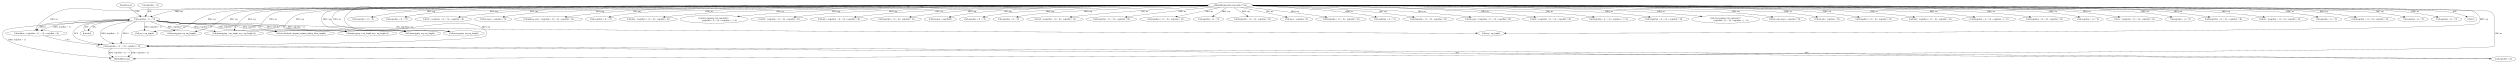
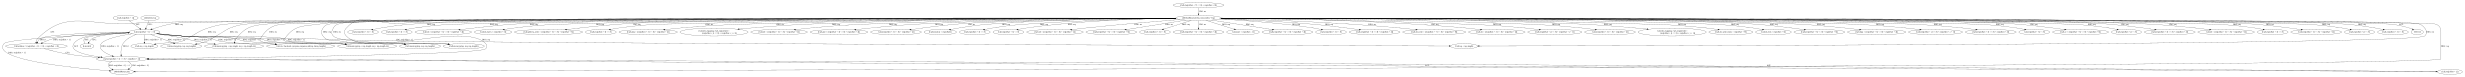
  digraph {
    fontname="Liberation Serif"
    node [fontname="Liberation Serif"]
    edge [fontname="Liberation Serif"]
    n1 [label="(Call,(req[offset + 1] << 8) + req[offset + 2])"]
    n2 [label="(Call,req[offset + 2])"]
    n3 [label="(MethodReturn,int)"]
    n4 [label="(Call,address = (req[offset + 1] << 8) + req[offset + 2])"]
    n5 [label="(Call,req[offset + 1] << 8)"]
    n6 [label="(Call,memcpy(rsp + rsp_length, req + rsp_length, 4))"]
    n7 [label="(Call,req + rsp_length)"]
    n8 [label="(Call,memcpy(rsp, req, req_length))"]
    n9 [label="(Call,memcpy(rsp + rsp_length, req + rsp_length, 4))"]
    n10 [label="(Literal,8)"]
    n11 [label="(Call,ctx->backend->prepare_response_tid(req, &req_length))"]
    n12 [label="(Call,memcpy(rsp, req, req_length))"]
    n13 [label="(Call,memcpy(rsp, req, req_length))"]
    n14 [label="(Call,req + rsp_length)"]
    n15 [label="(MethodParameterIn,const uint8_t *req)"]
    n16 [label="(Call,req[offset + 3] << 8)"]
    n17 [label="(Call,req[offset + 3] << 8)"]
    n18 [label="(Call,nb = (req[offset + 3] << 8) + req[offset + 4])"]
    n19 [label="(Call,nb_bytes = req[offset + 5])"]
    n20 [label="(Call,address_write = (req[offset + 5] << 8) + req[offset + 6])"]
    n21 [label="(Call,req[offset + 5] << 8)"]
    n22 [label="(Call,data = (req[offset + 3] << 8) + req[offset + 4])"]
    n23 [label="(Call,mb_mapping->tab_registers[i] =\n                    (req[offset + j] << 8) + req[offset + j + 1])"]
    n24 [label="(Call,nb = (req[offset + 3] << 8) + req[offset + 4])"]
    n25 [label="(Call,and = (req[offset + 3] << 8) + req[offset + 4])"]
    n26 [label="(Call,(req[offset + 3] << 8) + req[offset + 4])"]
    n27 [label="(Call,function = req[offset])"]
    n28 [label="(Call,req[offset + 3] << 8)"]
    n29 [label="(Call,req[offset + 3] << 8)"]
    n30 [label="(Call,nb = (req[offset + 3] << 8) + req[offset + 4])"]
    n31 [label="(Call,(req[offset + 7] << 8) + req[offset + 8])"]
    n32 [label="(Call,(req[offset + 5] << 8) + req[offset + 6])"]
    n33 [label="(Call,req[offset + 3] << 8)"]
    n34 [label="(Call,(req[offset + 3] << 8) + req[offset + 4])"]
    n35 [label="(Call,slave = req[offset - 1])"]
    n36 [label="(Call,(req[offset + 3] << 8) + req[offset + 4])"]
    n37 [label="(Call,req[offset + 3] << 8)"]
    n38 [label="(Call,(req[offset + 3] << 8) + req[offset + 4])"]
    n39 [label="(Call,nb_write = (req[offset + 7] << 8) + req[offset + 8])"]
    n40 [label="(Call,nb = (req[offset + 3] << 8) + req[offset + 4])"]
    n41 [label="(Call,(req[offset + j] << 8) + req[offset + j + 1])"]
    n42 [label="(Call,(req[offset + 3] << 8) + req[offset + 4])"]
    n43 [label="(Call,mb_mapping->tab_registers[i] =\n                    (req[offset + j] << 8) + req[offset + j + 1])"]
    n44 [label="(Call,nb_write_bytes = req[offset + 9])"]
    n45 [label="(Call,nb_bits = req[offset + 5])"]
    n46 [label="(Call,(req[offset + 5] << 8) + req[offset + 6])"]
    n47 [label="(Call,data = (req[offset + 3] << 8) + req[offset + 4])"]
    n48 [label="(Call,(req[offset + j] << 8) + req[offset + j + 1])"]
    n49 [label="(Call,(req[offset + 3] << 8) + req[offset + 4])"]
    n50 [label="(Call,req[offset + 5] << 8)"]
    n51 [label="(Call,or = (req[offset + 5] << 8) + req[offset + 6])"]
    n52 [label="(Call,req[offset + j] << 8)"]
    n53 [label="(Call,(req[offset + 3] << 8) + req[offset + 4])"]
    n54 [label="(Call,nb = (req[offset + 3] << 8) + req[offset + 4])"]
    n55 [label="(Call,req[offset + 3] << 8)"]
    n56 [label="(Call,(req[offset + 3] << 8) + req[offset + 4])"]
    n57 [label="(Call,req[offset + j] << 8)"]
    n58 [label="(Call,req[offset + 3] << 8)"]
    1000114
    n60 [label="(Call,req[offset + 1])"]
    n61 [label="(Identifier,req)"]
    n1 -> n2 [label="AST: "]
    n1 -> n3 [label="DDG: req[offset + 2]"]
    n1 -> n3 [label="DDG: req[offset + 1] << 8"]
    n2 -> n1 [label="AST: "]
    n4 -> n1 [label="CFG: "]
    n5 -> n1 [label="AST: "]
    n5 -> n1 [label="DDG: req[offset + 1]"]
    n5 -> n1 [label="DDG: 8"]
    n5 -> n3 [label="DDG: req[offset + 1]"]
    n5 -> n4 [label="DDG: req[offset + 1]"]
    n5 -> n4 [label="DDG: 8"]
    n5 -> n6 [label="DDG: req[offset + 1]"]
    n5 -> n7 [label="DDG: req[offset + 1]"]
    n5 -> n8 [label="DDG: req[offset + 1]"]
    n5 -> n9 [label="DDG: req[offset + 1]"]
    n5 -> n10 [label="CFG: "]
    n5 -> n11 [label="DDG: req[offset + 1]"]
    n5 -> n12 [label="DDG: req[offset + 1]"]
    n5 -> n13 [label="DDG: req[offset + 1]"]
    n5 -> n14 [label="DDG: req[offset + 1]"]
    n10 -> n5 [label="AST: "]
    n15 -> n1 [label="DDG: req"]
    n15 -> n3 [label="DDG: req"]
-   n15 -> n4 [label="DDG: req"]
+   n15 -> n4 [label="AST: "]
    n15 -> n5 [label="DDG: req"]
    n15 -> n6 [label="DDG: req"]
    n15 -> n7 [label="DDG: req"]
    n15 -> n8 [label="DDG: req"]
    n15 -> n9 [label="DDG: req"]
    n15 -> n11 [label="DDG: req"]
    n15 -> n12 [label="DDG: req"]
    n15 -> n13 [label="DDG: req"]
    n15 -> n14 [label="DDG: req"]
    n15 -> n16 [label="DDG: req"]
    n15 -> n17 [label="DDG: req"]
    n15 -> n18 [label="DDG: req"]
    n15 -> n19 [label="DDG: req"]
    n15 -> n20 [label="DDG: req"]
    n15 -> n21 [label="DDG: req"]
    n15 -> n22 [label="DDG: req"]
    n15 -> n23 [label="DDG: req"]
    n15 -> n24 [label="DDG: req"]
    n15 -> n25 [label="DDG: req"]
    n15 -> n26 [label="DDG: req"]
    n15 -> n27 [label="DDG: req"]
    n15 -> n28 [label="DDG: req"]
    n15 -> n29 [label="DDG: req"]
    n15 -> n30 [label="DDG: req"]
-   n15 -> n31 [label="DDG: req"]
+   n31 -> n15 [label="DDG: req"]
    n15 -> n32 [label="DDG: req"]
    n15 -> n33 [label="DDG: req"]
    n15 -> n34 [label="DDG: req"]
    n15 -> n35 [label="DDG: req"]
    n15 -> n36 [label="DDG: req"]
    n15 -> n37 [label="DDG: req"]
    n15 -> n38 [label="DDG: req"]
    n15 -> n39 [label="DDG: req"]
    n15 -> n40 [label="DDG: req"]
    n15 -> n41 [label="DDG: req"]
    n15 -> n42 [label="DDG: req"]
    n15 -> n43 [label="DDG: req"]
    n15 -> n44 [label="DDG: req"]
    n15 -> n45 [label="DDG: req"]
    n15 -> n46 [label="DDG: req"]
    n15 -> n47 [label="DDG: req"]
    n15 -> n48 [label="DDG: req"]
    n15 -> n49 [label="DDG: req"]
    n15 -> n50 [label="DDG: req"]
    n15 -> n51 [label="DDG: req"]
    n15 -> n52 [label="DDG: req"]
    n15 -> n53 [label="DDG: req"]
    n15 -> n54 [label="DDG: req"]
    n15 -> n55 [label="DDG: req"]
    n15 -> n56 [label="DDG: req"]
    n15 -> n57 [label="DDG: req"]
    n15 -> n58 [label="DDG: req"]
    n15 -> 1000114 [label="AST: "]
    n60 -> n5 [label="AST: "]
    n61 -> n5 [label="CFG: "]
  }
